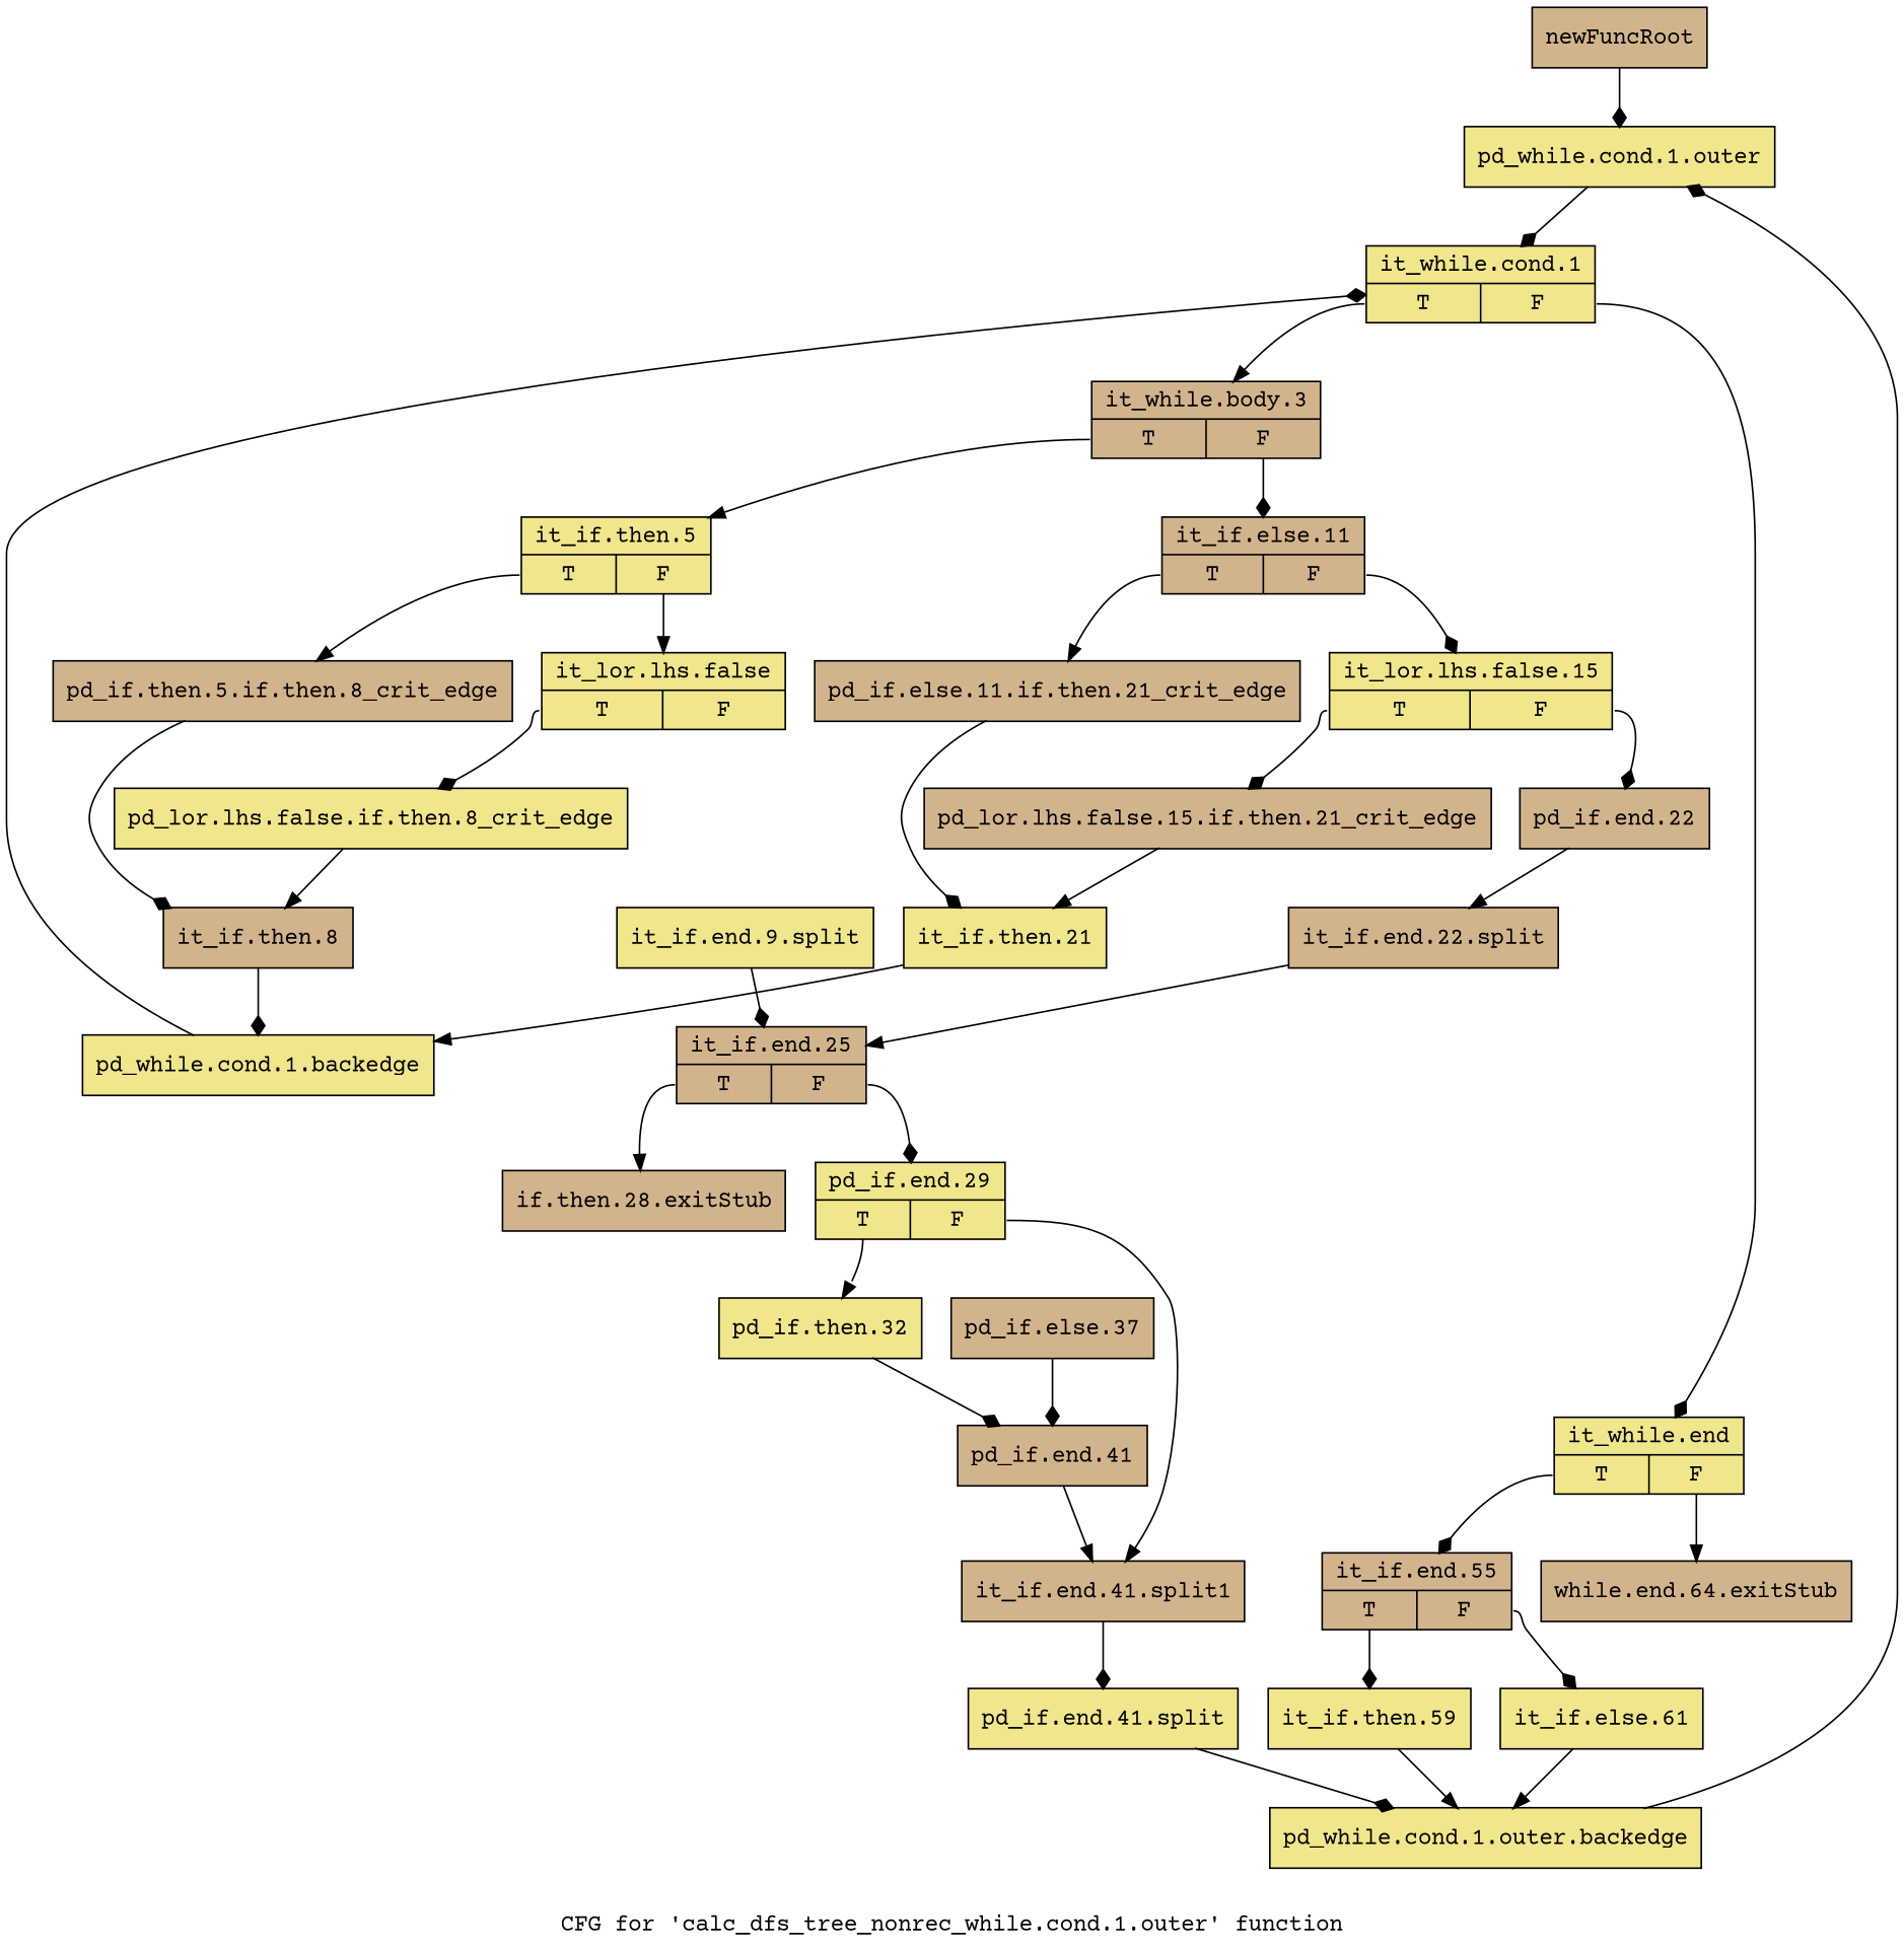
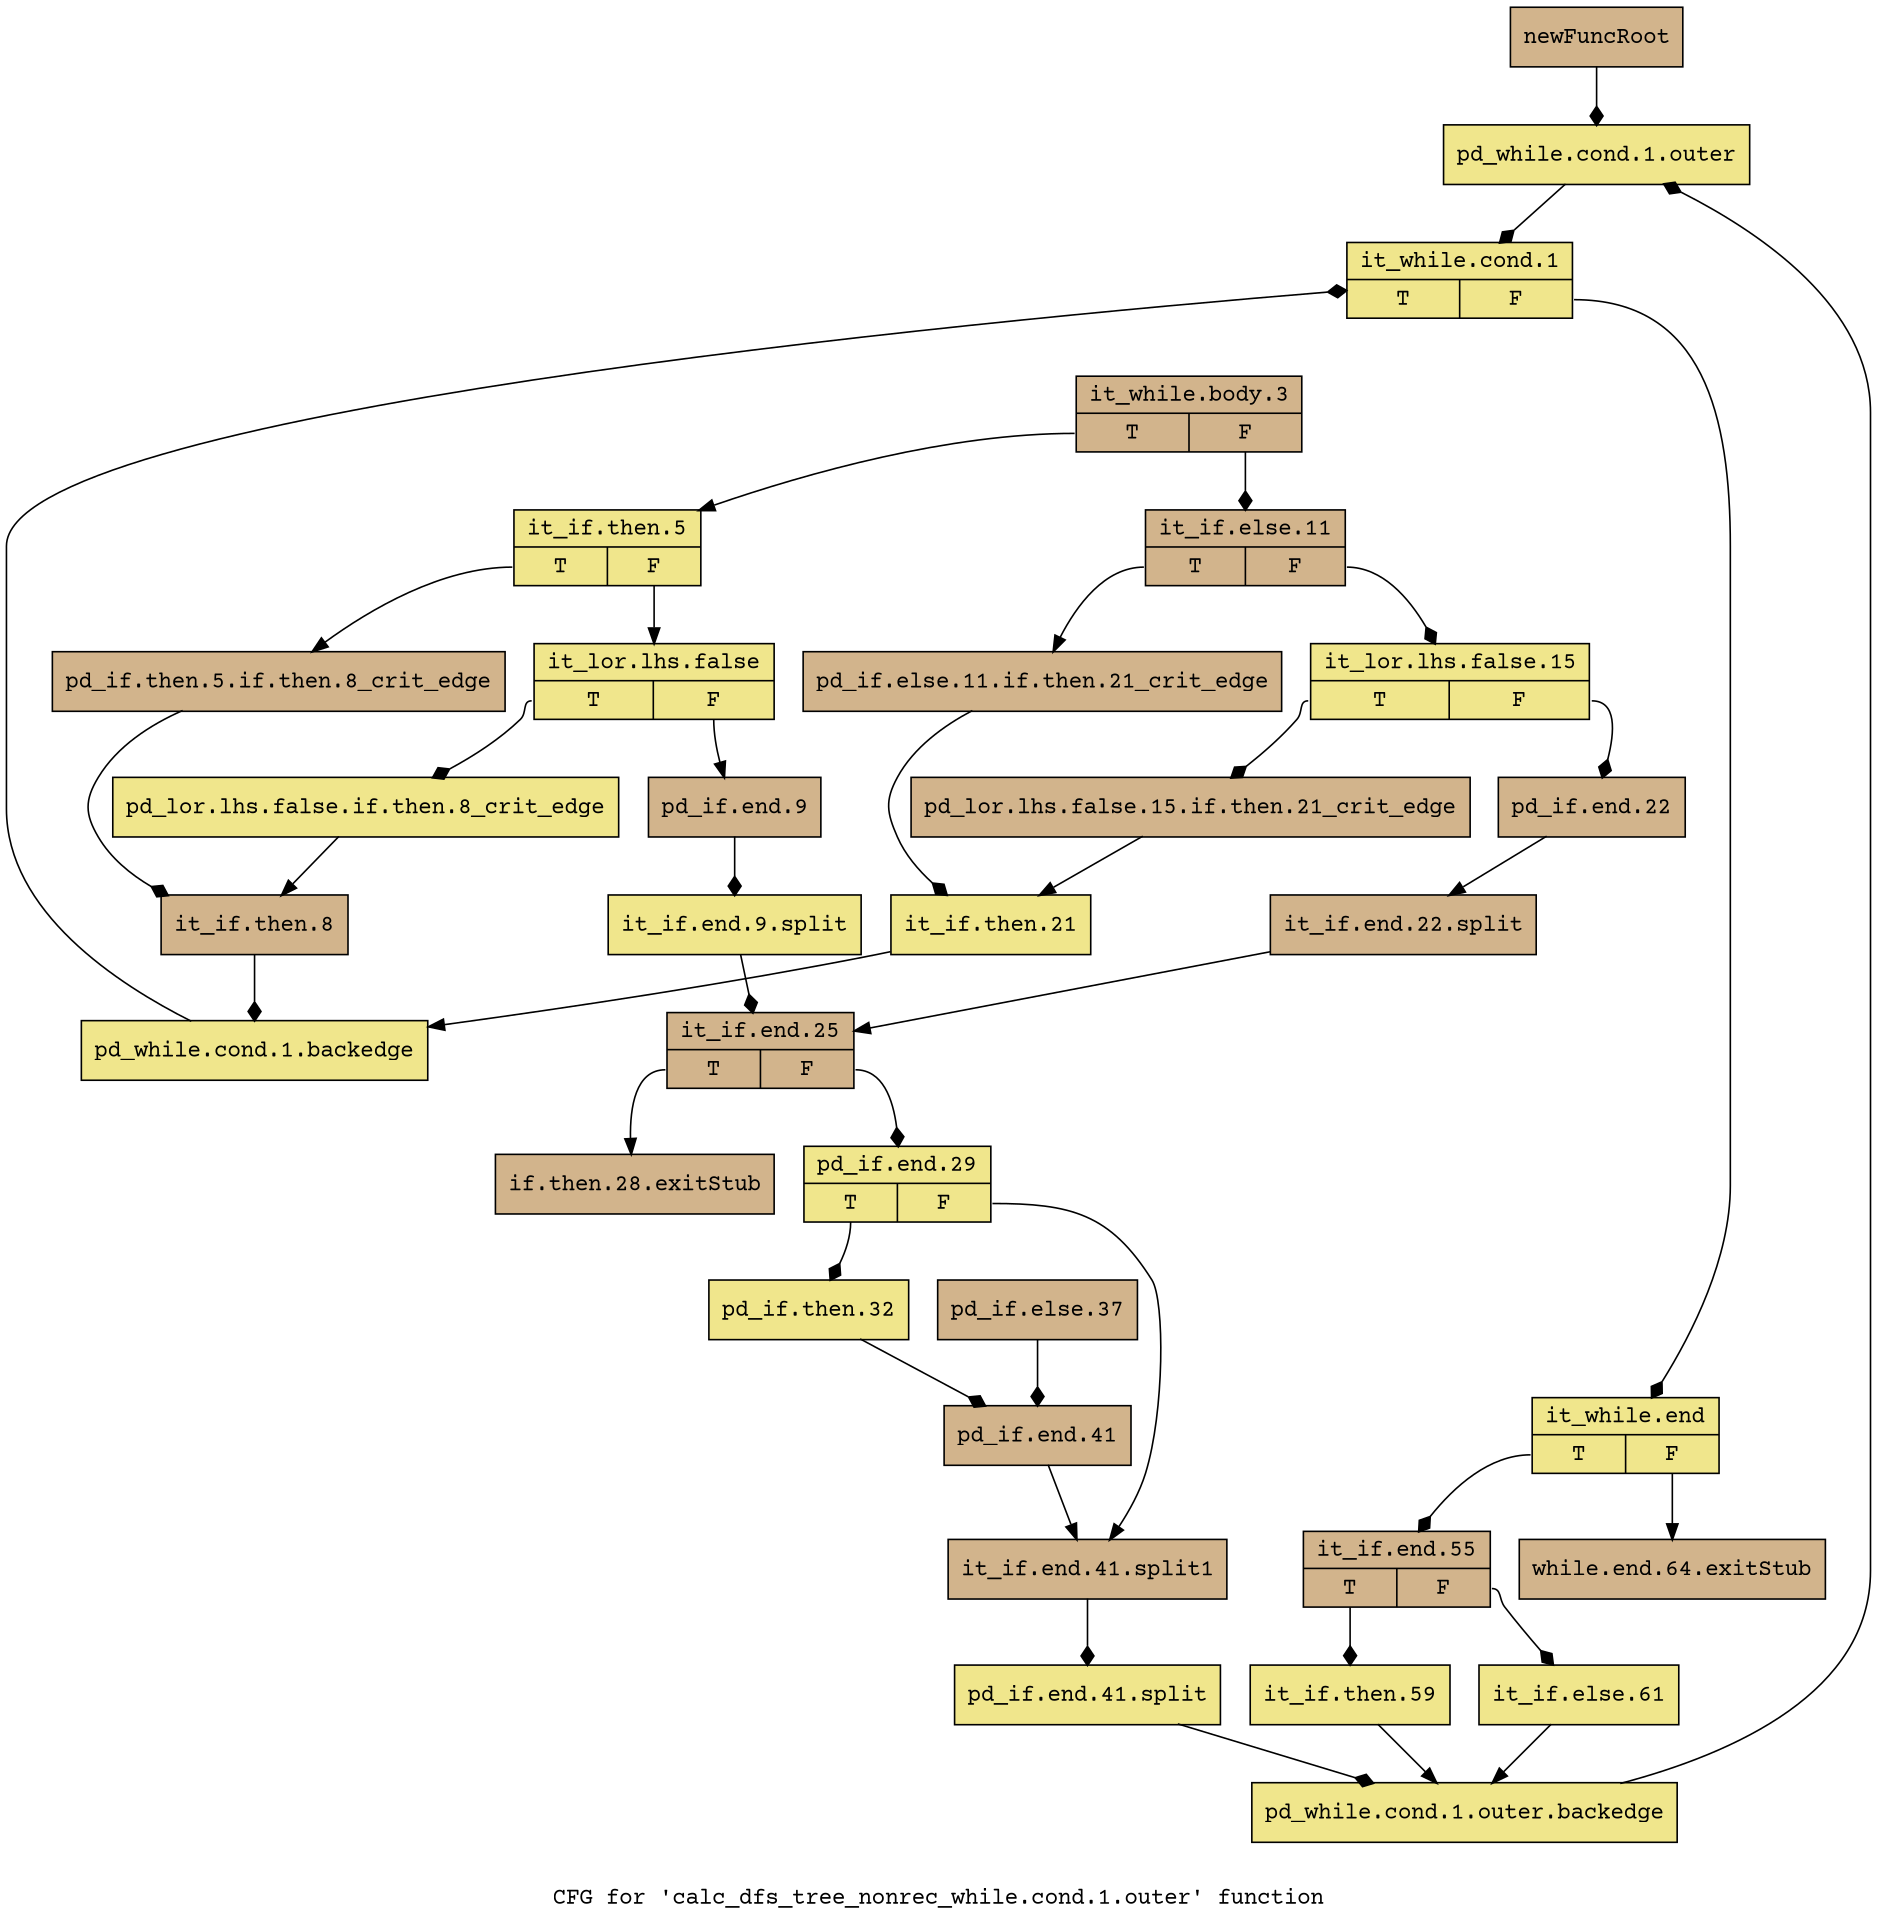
  digraph {
    fontname="Courier Prime"
    label="CFG for 'calc_dfs_tree_nonrec_while.cond.1.outer' function"
    node [fillcolor=tan fontname="Courier Prime" shape=record style=filled]
    edge [arrowhead=diamond fontname="Courier Prime"]
    n1 [label="{newFuncRoot}"]
    n2 [fillcolor=khaki label="{pd_while.cond.1.outer}"]
    n3 [fillcolor=khaki label="{it_while.cond.1|{<s0>T|<s1>F}}"]
    n4 [label="{it_while.body.3|{<s0>T|<s1>F}}"]
    n5 [fillcolor=khaki label="{it_while.end|{<s0>T|<s1>F}}"]
    n6 [label="{while.end.64.exitStub}"]
    n7 [label="{if.then.28.exitStub}"]
    n8 [fillcolor=khaki label="{it_if.then.5|{<s0>T|<s1>F}}"]
    n9 [label="{it_if.else.11|{<s0>T|<s1>F}}"]
    n10 [label="{it_if.end.55|{<s0>T|<s1>F}}"]
    n11 [label="{pd_if.then.5.if.then.8_crit_edge}"]
    n12 [fillcolor=khaki label="{it_lor.lhs.false|{<s0>T|<s1>F}}"]
    n13 [label="{pd_if.else.11.if.then.21_crit_edge}"]
    n14 [fillcolor=khaki label="{it_lor.lhs.false.15|{<s0>T|<s1>F}}"]
    n15 [fillcolor=khaki label="{it_if.then.59}"]
    n16 [fillcolor=khaki label="{it_if.else.61}"]
    n17 [fillcolor=khaki label="{pd_while.cond.1.outer.backedge}"]
    n18 [label="{it_if.then.8}"]
    n19 [fillcolor=khaki label="{pd_lor.lhs.false.if.then.8_crit_edge}"]
+   n20 [label="{pd_if.end.9}"]
    n21 [fillcolor=khaki label="{it_if.then.21}"]
    n22 [label="{pd_lor.lhs.false.15.if.then.21_crit_edge}"]
    n23 [label="{pd_if.end.22}"]
    n24 [fillcolor=khaki label="{pd_while.cond.1.backedge}"]
    n25 [label="{it_if.end.22.split}"]
    n26 [label="{it_if.end.25|{<s0>T|<s1>F}}"]
    n27 [fillcolor=khaki label="{pd_if.end.29|{<s0>T|<s1>F}}"]
    n28 [fillcolor=khaki label="{pd_if.then.32}"]
    n29 [label="{it_if.end.41.split1}"]
    n30 [fillcolor=khaki label="{it_if.end.9.split}"]
    n31 [label="{pd_if.end.41}"]
    n32 [label="{pd_if.else.37}"]
    n33 [fillcolor=khaki label="{pd_if.end.41.split}"]
    n1 -> n2
    n2 -> n3
-   n3 -> n4 [arrowhead=normal tailport=s0]
    n3 -> n5 [tailport=s1]
    n4 -> n8 [arrowhead=normal tailport=s0]
    n4 -> n9 [tailport=s1]
    n5 -> n6 [arrowhead=normal tailport=s1]
    n5 -> n10 [tailport=s0]
    n8 -> n11 [arrowhead=normal tailport=s0]
    n8 -> n12 [arrowhead=normal tailport=s1]
    n9 -> n13 [arrowhead=normal tailport=s0]
    n9 -> n14 [tailport=s1]
    n10 -> n15 [tailport=s0]
    n10 -> n16 [tailport=s1]
    n11 -> n18
    n12 -> n19 [tailport=s0]
+   n12 -> n20 [arrowhead=normal tailport=s1]
    n13 -> n21
    n14 -> n22 [tailport=s0]
    n14 -> n23 [tailport=s1]
    n15 -> n17 [arrowhead=normal]
    n16 -> n17 [arrowhead=normal]
    n17 -> n2
    n18 -> n24
    n19 -> n18 [arrowhead=normal]
+   n20 -> n30
    n21 -> n24 [arrowhead=normal]
    n22 -> n21 [arrowhead=normal]
    n23 -> n25 [arrowhead=normal]
    n24 -> n3
    n25 -> n26 [arrowhead=normal]
    n26 -> n7 [arrowhead=normal tailport=s0]
    n26 -> n27 [tailport=s1]
-   n27 -> n28 [arrowhead=normal tailport=s0]
+   n27 -> n28 [tailport=s0]
    n27 -> n29 [arrowhead=normal tailport=s1]
    n28 -> n31
    n29 -> n33
    n30 -> n26
    n31 -> n29 [arrowhead=normal]
    n32 -> n31
    n33 -> n17
  }
